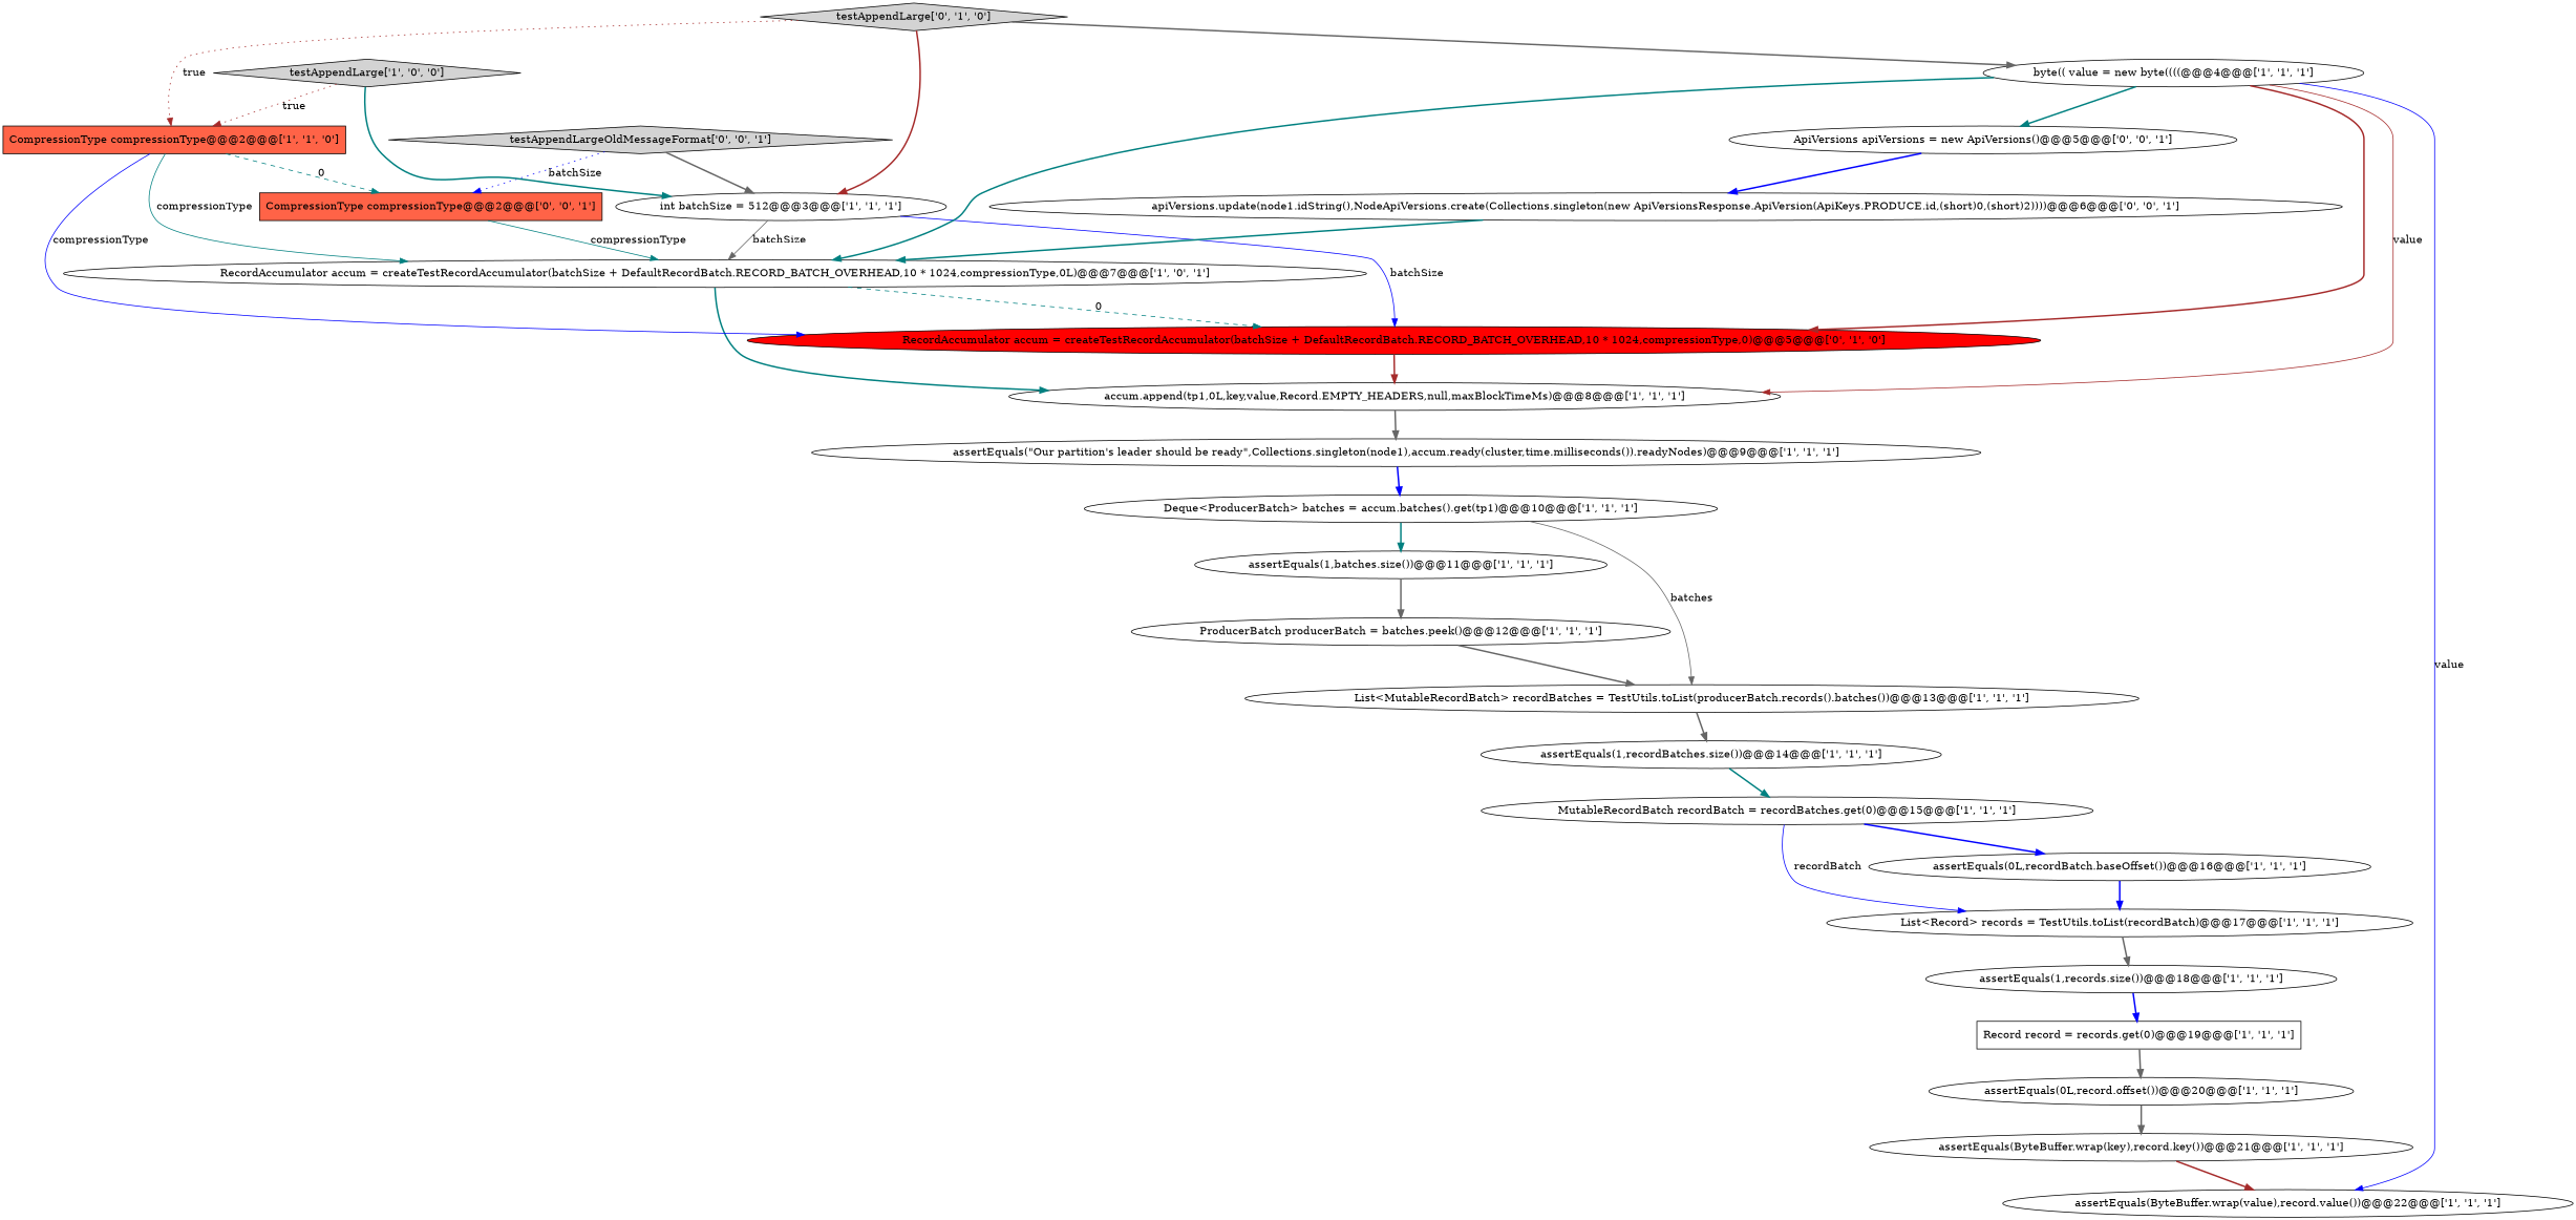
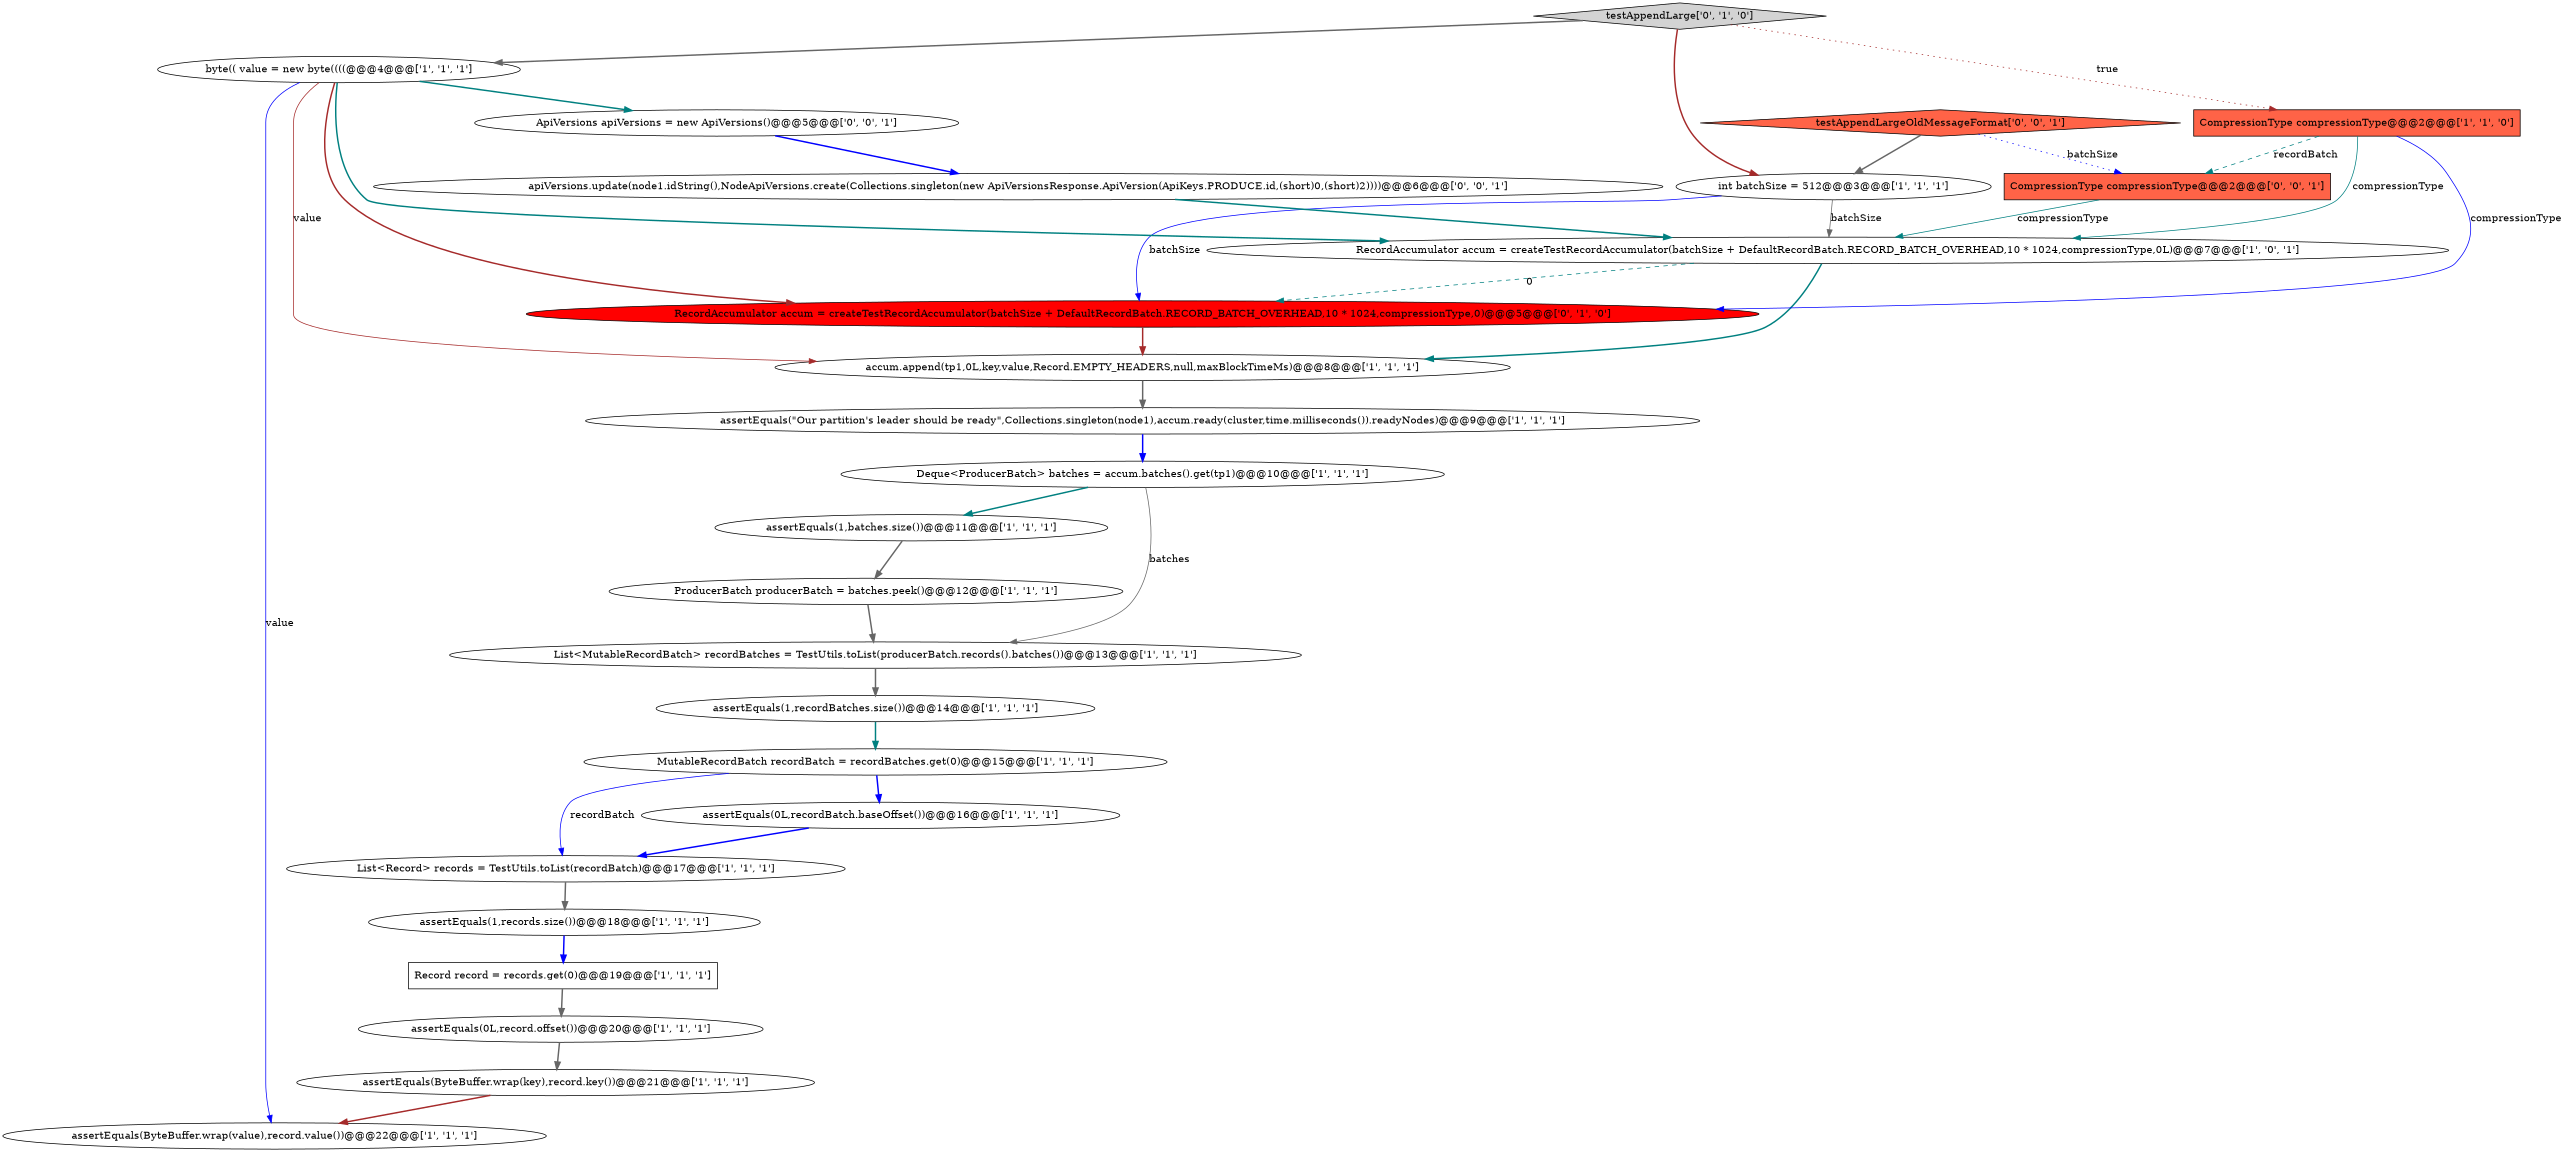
  digraph {
    node [fillcolor=white shape=ellipse style=filled]
    edge [color=gray40 style=bold]
    n1 [label="assertEquals(1,batches.size())@@@11@@@['1', '1', '1']"]
    n2 [label="ProducerBatch producerBatch = batches.peek()@@@12@@@['1', '1', '1']"]
    n3 [label="List<MutableRecordBatch> recordBatches = TestUtils.toList(producerBatch.records().batches())@@@13@@@['1', '1', '1']"]
    n4 [label="assertEquals(\"Our partition's leader should be ready\",Collections.singleton(node1),accum.ready(cluster,time.milliseconds()).readyNodes)@@@9@@@['1', '1', '1']"]
    n5 [label="Deque<ProducerBatch> batches = accum.batches().get(tp1)@@@10@@@['1', '1', '1']"]
    n6 [label="Record record = records.get(0)@@@19@@@['1', '1', '1']" shape=box]
    n7 [label="assertEquals(0L,record.offset())@@@20@@@['1', '1', '1']"]
    n8 [label="assertEquals(ByteBuffer.wrap(key),record.key())@@@21@@@['1', '1', '1']"]
    n9 [label="assertEquals(1,recordBatches.size())@@@14@@@['1', '1', '1']"]
    n10 [label="MutableRecordBatch recordBatch = recordBatches.get(0)@@@15@@@['1', '1', '1']"]
    n11 [label="assertEquals(0L,recordBatch.baseOffset())@@@16@@@['1', '1', '1']"]
    n12 [label="List<Record> records = TestUtils.toList(recordBatch)@@@17@@@['1', '1', '1']"]
    n13 [label="assertEquals(1,records.size())@@@18@@@['1', '1', '1']"]
    n14 [label="int batchSize = 512@@@3@@@['1', '1', '1']"]
    n15 [fillcolor=red label="RecordAccumulator accum = createTestRecordAccumulator(batchSize + DefaultRecordBatch.RECORD_BATCH_OVERHEAD,10 * 1024,compressionType,0)@@@5@@@['0', '1', '0']"]
    n16 [label="RecordAccumulator accum = createTestRecordAccumulator(batchSize + DefaultRecordBatch.RECORD_BATCH_OVERHEAD,10 * 1024,compressionType,0L)@@@7@@@['1', '0', '1']"]
    n17 [label="accum.append(tp1,0L,key,value,Record.EMPTY_HEADERS,null,maxBlockTimeMs)@@@8@@@['1', '1', '1']"]
    n18 [label="byte(( value = new byte((((@@@4@@@['1', '1', '1']"]
    n19 [label="assertEquals(ByteBuffer.wrap(value),record.value())@@@22@@@['1', '1', '1']"]
    n20 [label="ApiVersions apiVersions = new ApiVersions()@@@5@@@['0', '0', '1']"]
    n21 [fillcolor=tomato label="CompressionType compressionType@@@2@@@['1', '1', '0']" shape=box]
    n22 [fillcolor=tomato label="CompressionType compressionType@@@2@@@['0', '0', '1']" shape=box]
-   n23 [fillcolor=lightgray label="testAppendLargeOldMessageFormat['0', '0', '1']" shape=diamond]
-   n24 [fillcolor=lightgray label="testAppendLarge['1', '0', '0']" shape=diamond]
+   n23 [fillcolor=tomato label="testAppendLargeOldMessageFormat['0', '0', '1']" shape=diamond]
    n25 [label="apiVersions.update(node1.idString(),NodeApiVersions.create(Collections.singleton(new ApiVersionsResponse.ApiVersion(ApiKeys.PRODUCE.id,(short)0,(short)2))))@@@6@@@['0', '0', '1']"]
    n26 [fillcolor=lightgray label="testAppendLarge['0', '1', '0']" shape=diamond]
    n1 -> n2
    n2 -> n3
    n3 -> n9
    n4 -> n5 [color=blue]
    n5 -> n1 [color=teal]
    n5 -> n3 [label=batches style=solid]
    n6 -> n7
    n7 -> n8
    n8 -> n19 [color=brown]
    n9 -> n10 [color=teal]
    n10 -> n11 [color=blue]
    n10 -> n12 [color=blue label=recordBatch style=solid]
    n11 -> n12 [color=blue]
    n12 -> n13
    n13 -> n6 [color=blue]
    n14 -> n15 [color=blue label=batchSize style=solid]
    n14 -> n16 [label=batchSize style=solid]
    n15 -> n17 [color=brown]
    n16 -> n15 [color=teal label=0 style=dashed]
    n16 -> n17 [color=teal]
    n17 -> n4
    n18 -> n15 [color=brown]
    n18 -> n16 [color=teal]
    n18 -> n17 [color=brown label=value style=solid]
    n18 -> n19 [color=blue label=value style=solid]
    n18 -> n20 [color=teal]
    n20 -> n25 [color=blue]
    n21 -> n15 [color=blue label=compressionType style=solid]
    n21 -> n16 [color=teal label=compressionType style=solid]
-   n21 -> n22 [color=teal label=0 style=dashed]
+   n21 -> n22 [color=teal label=recordBatch style=dashed]
    n22 -> n16 [color=teal label=compressionType style=solid]
    n23 -> n14
    n23 -> n22 [color=blue label=batchSize style=dotted]
-   n24 -> n14 [color=teal]
-   n24 -> n21 [color=brown label=true style=dotted]
    n25 -> n16 [color=teal]
    n26 -> n14 [color=brown]
    n26 -> n18
    n26 -> n21 [color=brown label=true style=dotted]
  }
